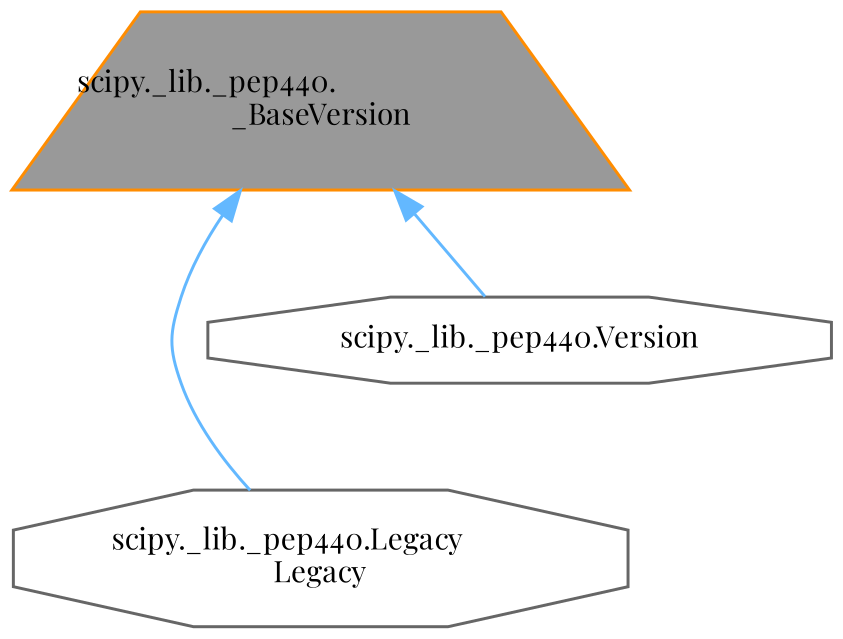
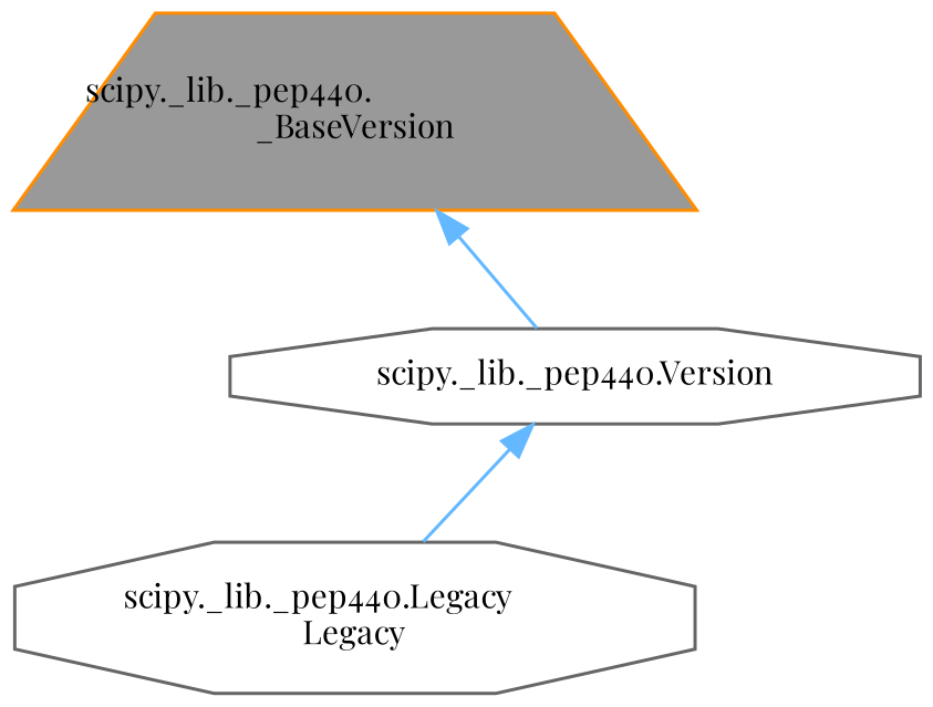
  digraph {
    fontname="Playfair Display"
    node [color=gray40 fillcolor=white fontname="Playfair Display" fontsize=10 shape=octagon style=filled]
    edge [color=steelblue1 dir=back fontname="Playfair Display" fontsize=10 labelfontname=Helvetica labelfontsize=10 style=solid]
    n1 [color=darkorange fillcolor=grey60 fontcolor=black height=0.2 label="scipy._lib._pep440.\l_BaseVersion" shape=trapezium width=0.4]
    n2 [height=0.2 label="scipy._lib._pep440.Legacy\lLegacy" width=0.4]
    n3 [height=0.2 label="scipy._lib._pep440.Version" width=0.4]
-   n1 -> n2
+   n3 -> n2
    n1 -> n3
  }
